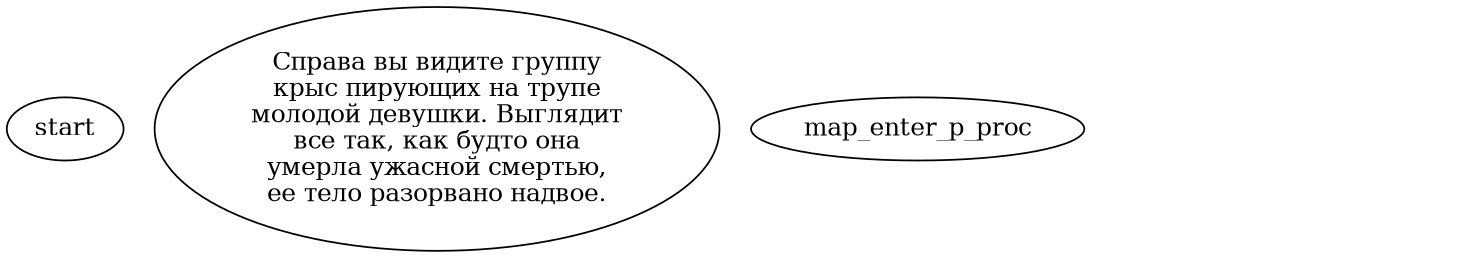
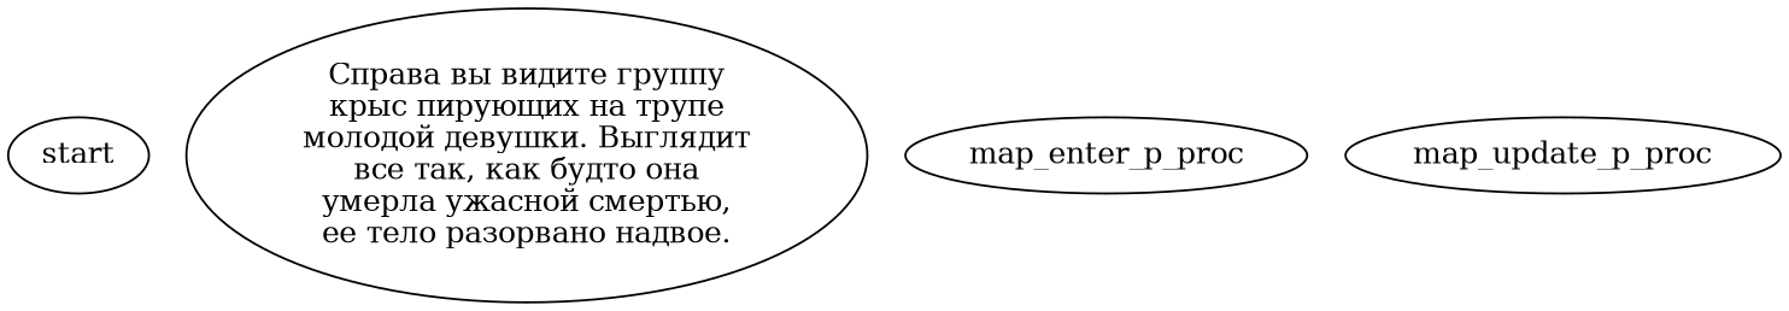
  digraph {
    node [color="#000000" fillcolor="#FFFFFF" style=filled]
    start
    n2 [label="Справа вы видите группу\nкрыс пирующих на трупе\nмолодой девушки. Выглядит\nвсе так, как будто она\nумерла ужасной смертью,\nее тело разорвано надвое."]
    map_enter_p_proc
+   map_update_p_proc
  }
